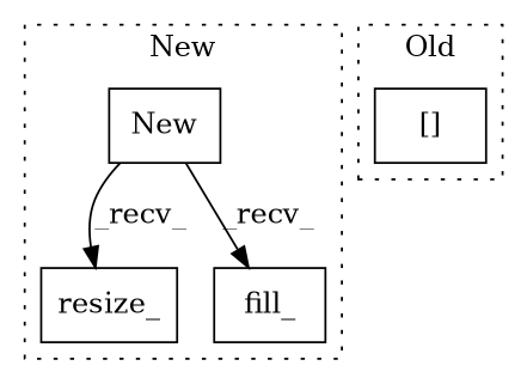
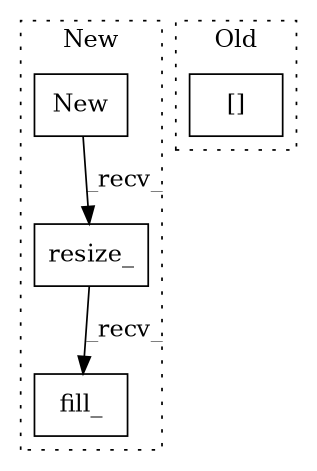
  digraph {
    node [a=32 shape=box]
    n1 [l="8,1" label=resize_ s="3834,3843"]
    n2 [l=5 label=New s=3828]
    n3 [l="6,1" label=fill_ s="3845,3879"]
    n4 [a=2 l="4,1" label="[]" s="3944,3949"]
    subgraph cluster_1 {
      label=New
      style=dotted
      n1
      n2
      n3
    }
    subgraph cluster_2 {
      label=Old
      style=dotted
      n4
    }
-   n2 -> n3 [label=_recv_]
+   n1 -> n3 [label=_recv_]
    n2 -> n1 [label=_recv_]
  }
